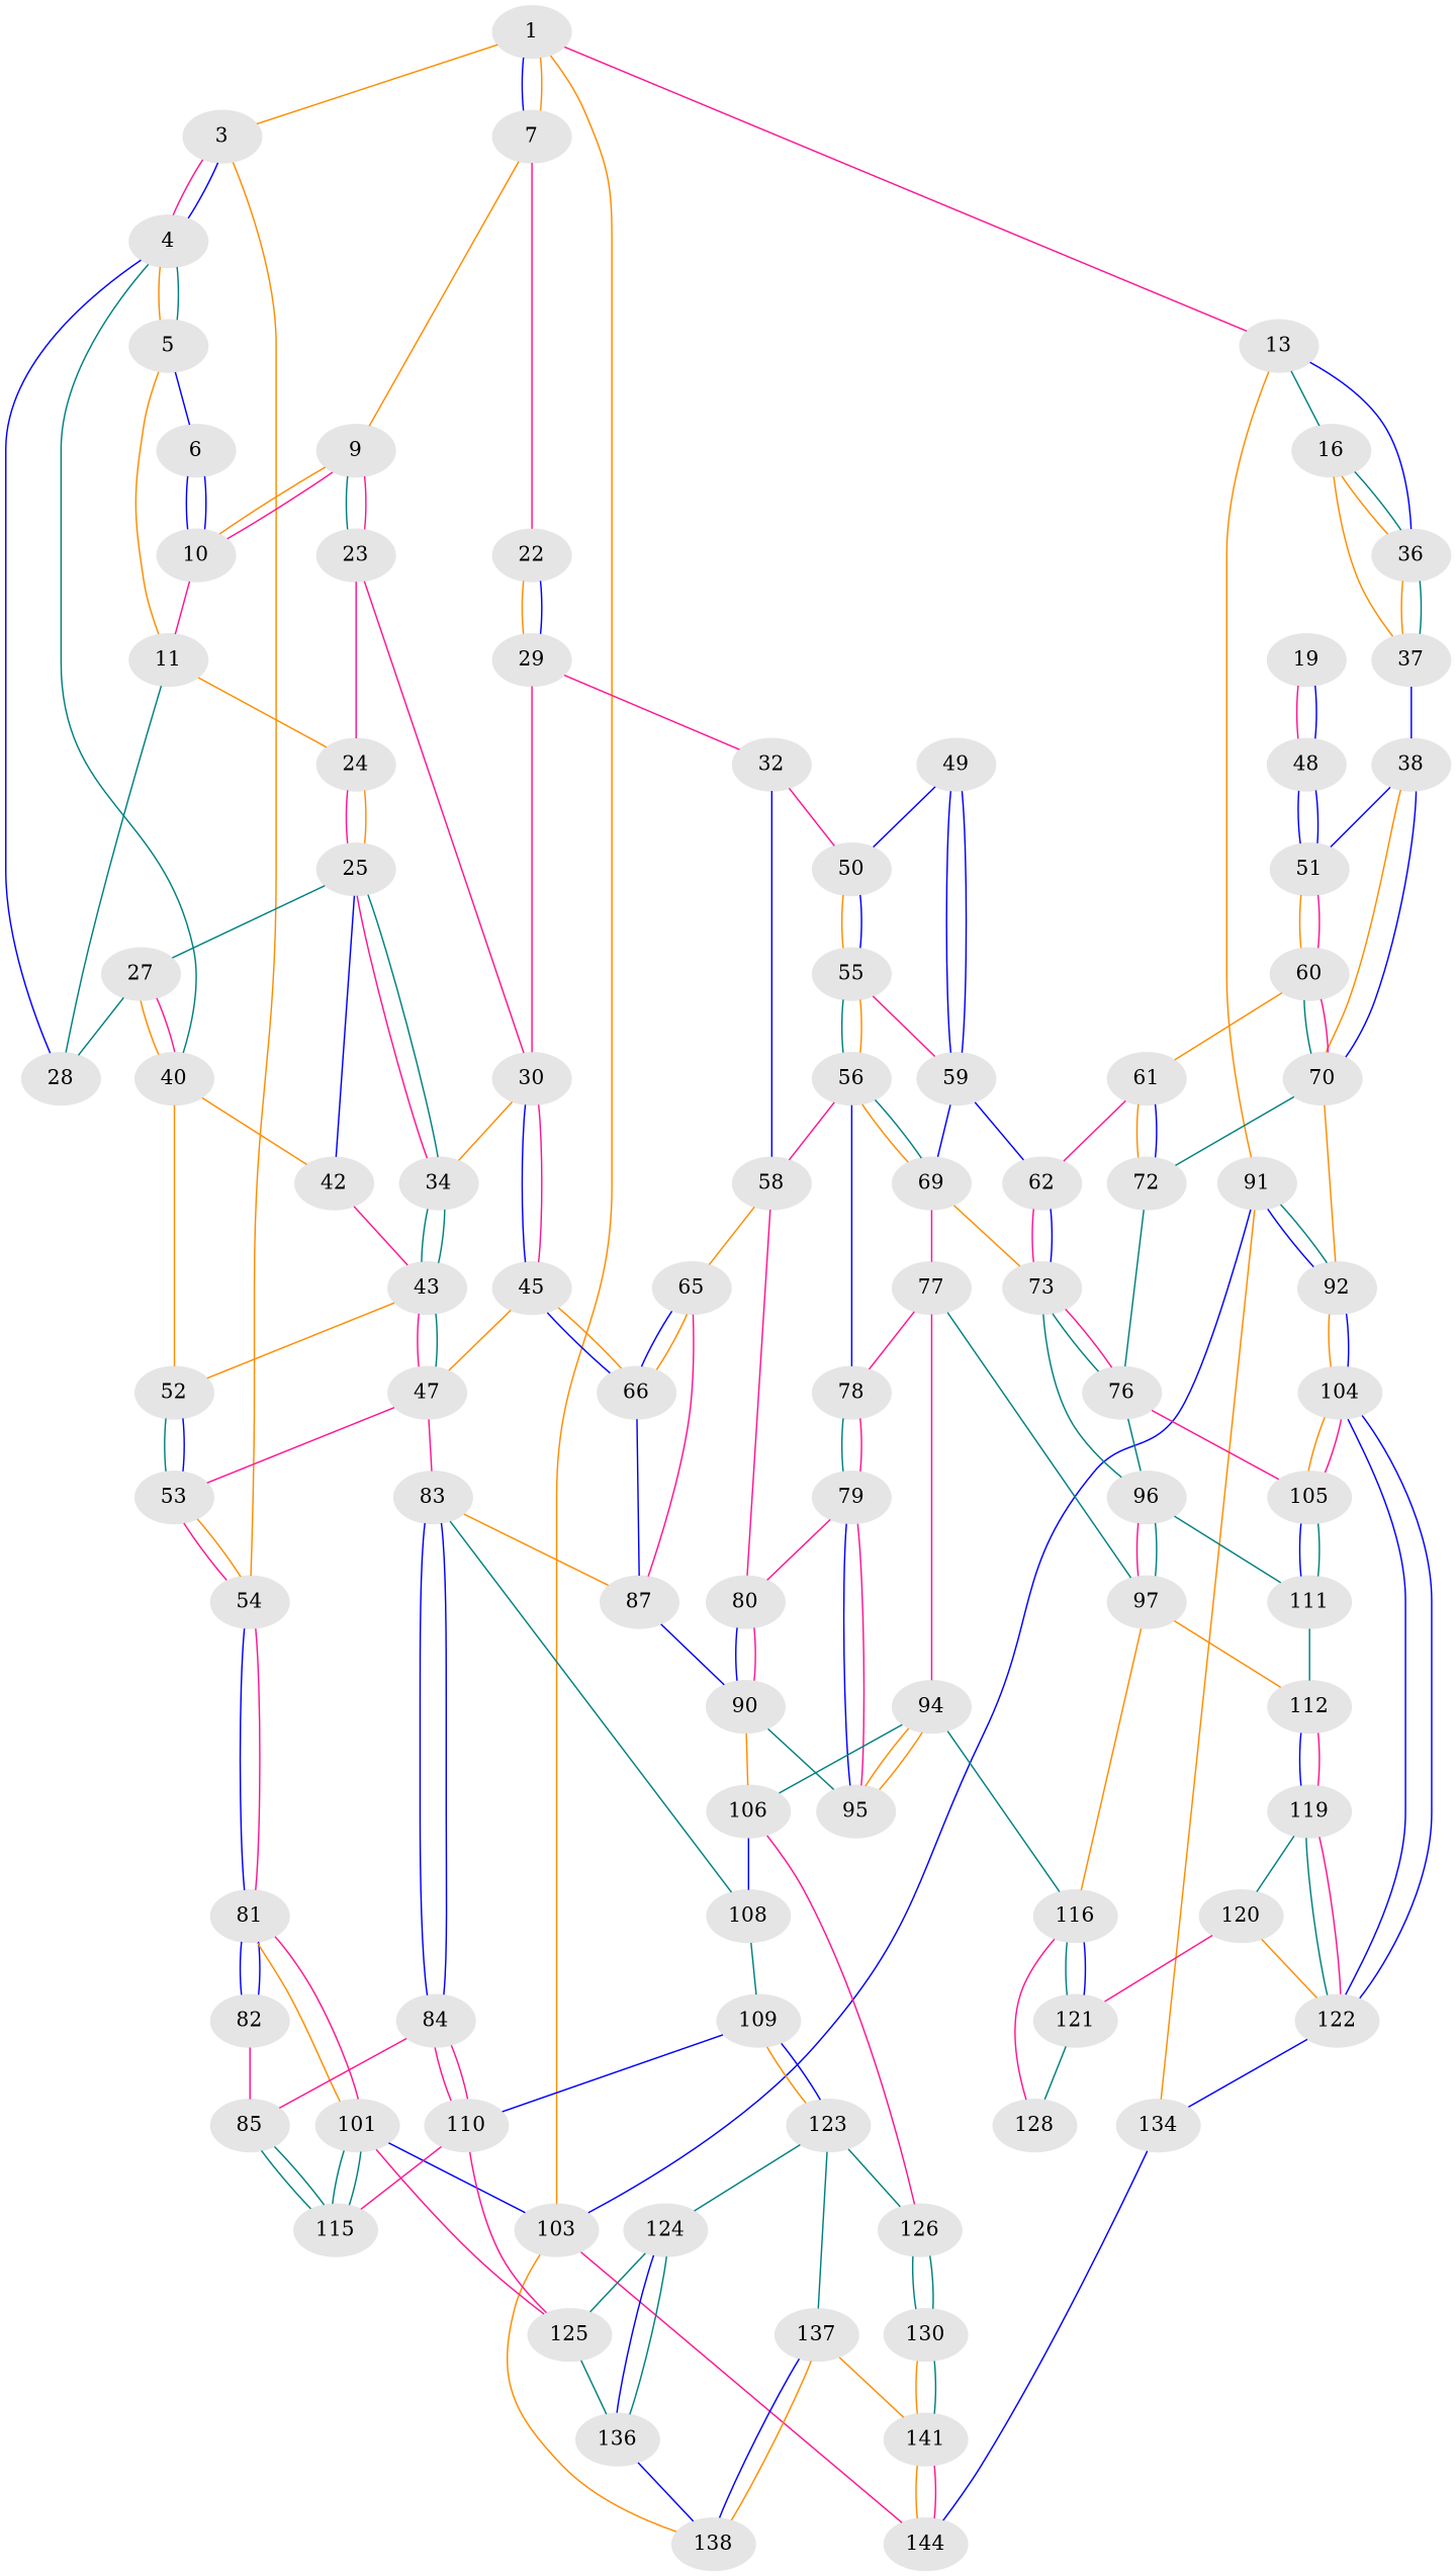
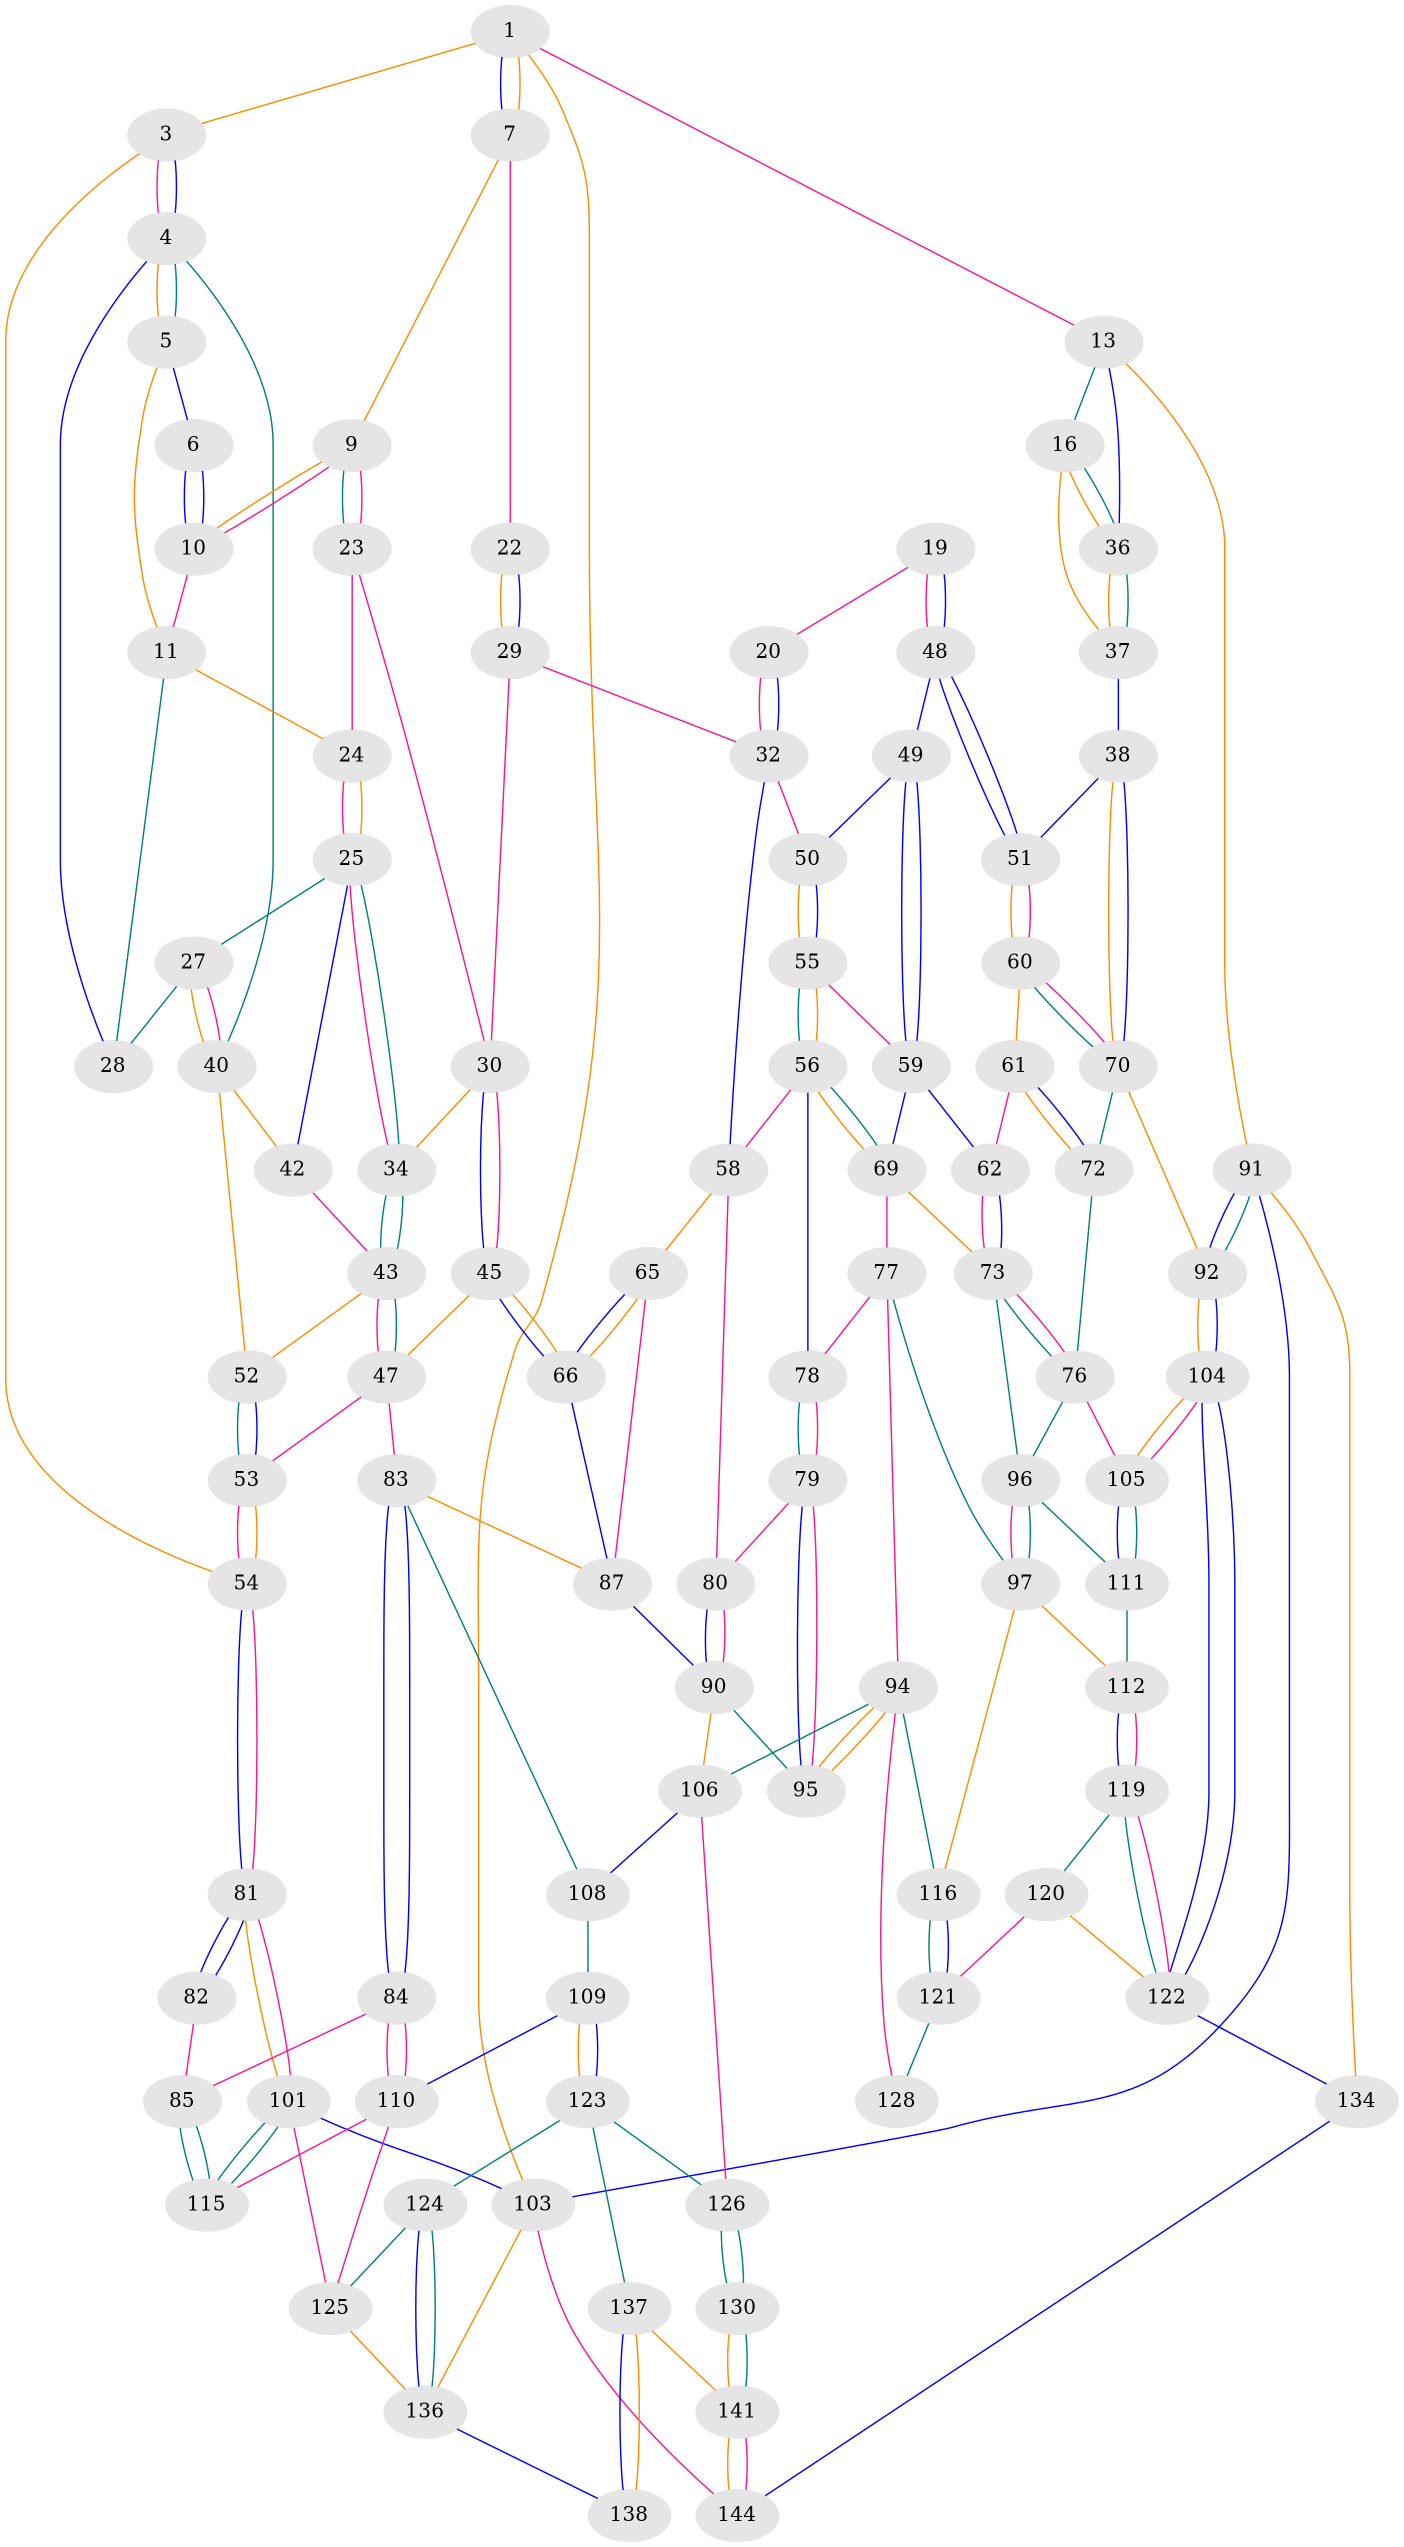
  graph {
    node [color=gray90 style=filled]
    edge [color=deeppink]
    1 [super="+2"]
    3
    7 [super="+8"]
    13 [super="+14"]
    103 [super="+140"]
    4 [super="+35"]
    54
    9
    22
    16 [super="+17"]
    36
    91
    136 [super="+139"]
    144
    5
    28
    40 [super="+41"]
    81
    6
    11 [super="+12"]
    42
    52
    10
    24
    23
    29
    30 [super="+31"]
    25 [super="+26"]
    37
    92
    134 [super="+143"]
    32 [super="+33"]
+   20
    38 [super="+39"]
    19
    48
    51
    70 [super="+71"]
    49
    50
    58 [super="+64"]
    34
    45 [super="+46"]
    27
    43 [super="+44"]
    47 [super="+67"]
    66 [super="+86"]
    55
    65
    80
    60
    72
    53 [super="+68"]
    83 [super="+88"]
    87 [super="+89"]
    84
    108
    59 [super="+63"]
    69 [super="+75"]
    62
    56 [super="+57"]
    61
    82
    101 [super="+102"]
    78
    73 [super="+74"]
    77 [super="+93"]
    79
    90 [super="+100"]
    76 [super="+98"]
    96 [super="+99"]
    94 [super="+114"]
    97 [super="+113"]
    104
    105
    111
    95
    106 [super="+107"]
    116 [super="+117"]
    112
    85
    115
    125 [super="+131"]
    110 [super="+118"]
    109
    126
    122 [super="+133"]
    121
    128 [super="+132"]
    119
    138
    130
    123 [super="+127"]
    124
    137 [super="+142"]
    120
    141
    1 -- 3 [color=darkorange]
    1 -- 7 [color=blue]
    1 -- 7 [color=darkorange]
    1 -- 13
    1 -- 103 [color=darkorange]
    3 -- 4
    3 -- 4 [color=blue]
    3 -- 54 [color=darkorange]
    7 -- 9 [color=darkorange]
    7 -- 22
    13 -- 16 [color=teal]
    13 -- 36 [color=blue]
    13 -- 91 [color=darkorange]
-   103 -- 138 [color=darkorange]
+   103 -- 136 [color=darkorange]
    103 -- 144
    4 -- 5 [color=darkorange]
    4 -- 5 [color=teal]
    4 -- 28 [color=blue]
    4 -- 40 [color=teal]
    54 -- 81 [color=blue]
    54 -- 81
    9 -- 10 [color=darkorange]
    9 -- 10
    9 -- 23 [color=teal]
    9 -- 23
    22 -- 29 [color=darkorange]
    22 -- 29 [color=blue]
    16 -- 36 [color=darkorange]
    16 -- 36 [color=teal]
    16 -- 37 [color=darkorange]
    36 -- 37 [color=darkorange]
    36 -- 37 [color=teal]
    91 -- 103 [color=blue]
    91 -- 92 [color=blue]
    91 -- 92 [color=teal]
    91 -- 134 [color=darkorange]
    136 -- 138 [color=blue]
    5 -- 6 [color=blue]
    5 -- 11 [color=darkorange]
    40 -- 42 [color=darkorange]
    40 -- 52 [color=darkorange]
    81 -- 82 [color=blue]
    81 -- 82 [color=blue]
    81 -- 101 [color=darkorange]
    81 -- 101
    6 -- 10 [color=blue]
    6 -- 10 [color=blue]
    11 -- 28 [color=teal]
    11 -- 24 [color=darkorange]
    42 -- 43
    52 -- 53 [color=teal]
    52 -- 53 [color=blue]
    10 -- 11
    24 -- 25
    24 -- 25 [color=darkorange]
    23 -- 24
    23 -- 30
    29 -- 30
    29 -- 32
    30 -- 34 [color=darkorange]
    30 -- 45 [color=blue]
    30 -- 45
    25 -- 42 [color=blue]
    25 -- 34
    25 -- 34 [color=teal]
    25 -- 27 [color=teal]
    37 -- 38 [color=blue]
    92 -- 104 [color=darkorange]
    92 -- 104 [color=blue]
    134 -- 144 [color=blue]
    32 -- 50
    32 -- 58 [color=blue]
+   20 -- 32
+   20 -- 32 [color=blue]
    38 -- 51 [color=blue]
    38 -- 70 [color=darkorange]
    38 -- 70 [color=blue]
+   19 -- 20
    19 -- 48
    19 -- 48 [color=blue]
    48 -- 51 [color=blue]
    48 -- 51 [color=blue]
+   48 -- 49 [color=blue]
    51 -- 60 [color=darkorange]
    51 -- 60
    70 -- 92 [color=darkorange]
    70 -- 72 [color=teal]
    49 -- 50 [color=blue]
    49 -- 59 [color=blue]
    49 -- 59 [color=blue]
    50 -- 55 [color=darkorange]
    50 -- 55 [color=blue]
    58 -- 65 [color=darkorange]
    58 -- 80
    34 -- 43 [color=teal]
    34 -- 43 [color=teal]
    45 -- 47 [color=darkorange]
    45 -- 66 [color=blue weight=2]
    45 -- 66 [color=darkorange]
    27 -- 28 [color=teal]
    27 -- 40 [color=darkorange]
    27 -- 40
    43 -- 52 [color=darkorange]
    43 -- 47
    43 -- 47 [color=teal]
    47 -- 53
    47 -- 83
    66 -- 87 [color=blue]
    55 -- 59
    55 -- 56 [color=teal]
    55 -- 56 [color=darkorange]
    65 -- 66 [color=blue]
    65 -- 66 [color=darkorange]
    65 -- 87
    80 -- 90 [color=blue]
    80 -- 90
    60 -- 70 [color=teal]
    60 -- 70
    60 -- 61 [color=darkorange]
    72 -- 76 [color=teal]
    53 -- 54
    53 -- 54 [color=darkorange]
    83 -- 87 [color=darkorange]
    83 -- 84 [color=blue]
    83 -- 84 [color=blue]
    83 -- 108 [color=teal]
    87 -- 90 [color=blue]
    84 -- 85
    84 -- 110
    84 -- 110
    108 -- 109 [color=teal]
    59 -- 69 [color=blue]
    59 -- 62 [color=blue]
    69 -- 73 [color=darkorange]
    69 -- 77
    62 -- 73
    62 -- 73 [color=blue]
    56 -- 58
    56 -- 69 [color=darkorange]
    56 -- 69 [color=teal]
    56 -- 78 [color=blue]
    61 -- 72 [color=darkorange]
    61 -- 72 [color=blue]
    61 -- 62
    82 -- 85
    101 -- 103 [color=blue]
    101 -- 115 [color=teal]
    101 -- 115 [color=teal]
    101 -- 125
    78 -- 79 [color=teal]
    78 -- 79
    73 -- 76 [color=teal]
    73 -- 76
    73 -- 96 [color=teal]
    77 -- 78
    77 -- 94
    77 -- 97 [color=teal]
    79 -- 80
    79 -- 95 [color=blue]
    79 -- 95
    90 -- 95 [color=teal]
    90 -- 106 [color=darkorange]
    76 -- 96 [color=teal]
    76 -- 105
    96 -- 97
    96 -- 97 [color=teal]
    96 -- 111 [color=teal]
    94 -- 95 [color=darkorange]
    94 -- 95 [color=darkorange]
    94 -- 106 [color=teal]
    94 -- 116 [color=teal]
    97 -- 116 [color=darkorange]
    97 -- 112 [color=darkorange]
    104 -- 105 [color=darkorange]
    104 -- 105
    104 -- 122 [color=blue]
    104 -- 122 [color=blue]
    105 -- 111 [color=blue]
    105 -- 111 [color=teal]
    111 -- 112 [color=teal]
    106 -- 108 [color=blue]
    106 -- 126
    116 -- 121 [color=teal]
    116 -- 121 [color=blue]
-   116 -- 128
+   94 -- 128
    112 -- 119 [color=blue]
    112 -- 119
    85 -- 115 [color=teal]
    85 -- 115 [color=teal]
-   125 -- 136 [color=teal]
+   125 -- 136 [color=darkorange]
    110 -- 115
    110 -- 125
    109 -- 110 [color=blue]
    109 -- 123 [color=darkorange]
    109 -- 123 [color=blue]
    126 -- 130 [color=teal]
    126 -- 130 [color=teal]
    122 -- 134 [color=blue]
    121 -- 128 [color=teal]
    119 -- 122 [color=teal]
    119 -- 122
    119 -- 120 [color=teal]
    130 -- 141 [color=darkorange]
    130 -- 141 [color=teal]
    123 -- 126 [color=teal]
    123 -- 124 [color=teal]
    123 -- 137 [color=teal]
    124 -- 136 [color=blue]
    124 -- 136 [color=teal]
    124 -- 125 [color=teal]
    137 -- 138 [color=blue weight=2]
    137 -- 138 [color=darkorange]
    137 -- 141 [color=darkorange]
    120 -- 122 [color=darkorange]
    120 -- 121
    141 -- 144 [color=darkorange]
    141 -- 144
  }
